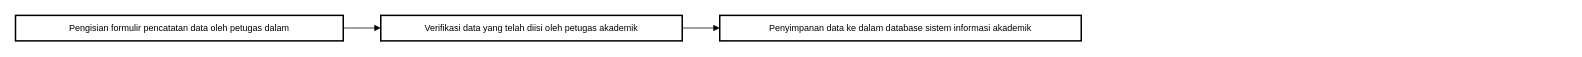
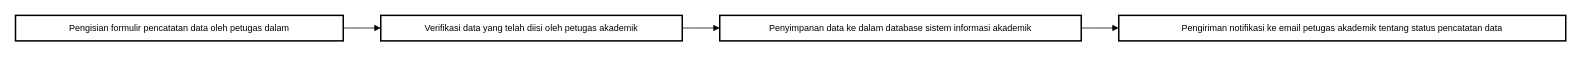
  <mxCell id="0" />
  <mxCell id="1" parent="0" />
  <mxCell id="2" value="Pengisian formulir pencatatan data oleh petugas dalam" style="whiteSpace=wrap;strokeWidth=2;" vertex="1" parent="1"><mxGeometry width="437" height="34" as="geometry" x="20" y="20" /></mxCell>
  <mxCell id="3" value="Verifikasi data yang telah diisi oleh petugas akademik" style="whiteSpace=wrap;strokeWidth=2;" vertex="1" parent="1"><mxGeometry x="507" width="402" height="34" as="geometry" y="20" /></mxCell>
  <mxCell id="4" value="Penyimpanan data ke dalam database sistem informasi akademik" style="whiteSpace=wrap;strokeWidth=2;" vertex="1" parent="1"><mxGeometry x="959" width="482" height="34" as="geometry" y="20" /></mxCell>
+ <mxCell id="5" value="Pengiriman notifikasi ke email petugas akademik tentang status pencatatan data" style="whiteSpace=wrap;strokeWidth=2;" vertex="1" parent="1"><mxGeometry x="1491" width="596" height="34" as="geometry" y="20" /></mxCell>
  <mxCell id="6" value="" style="curved=1;startArrow=none;endArrow=block;exitX=1.0;exitY=0.495;entryX=0.0;entryY=0.495;" edge="1" parent="1" source="2" target="3"><mxGeometry relative="1" as="geometry"><Array as="points" /></mxGeometry></mxCell>
  <mxCell id="7" value="" style="curved=1;startArrow=none;endArrow=block;exitX=1.0;exitY=0.495;entryX=-0.0;entryY=0.495;" edge="1" parent="1" source="3" target="4"><mxGeometry relative="1" as="geometry"><Array as="points" /></mxGeometry></mxCell>
+ <mxCell id="8" value="" style="curved=1;startArrow=none;endArrow=block;exitX=1.0;exitY=0.495;entryX=0.0;entryY=0.495;" edge="1" parent="1" source="4" target="5"><mxGeometry relative="1" as="geometry"><Array as="points" /></mxGeometry></mxCell>
